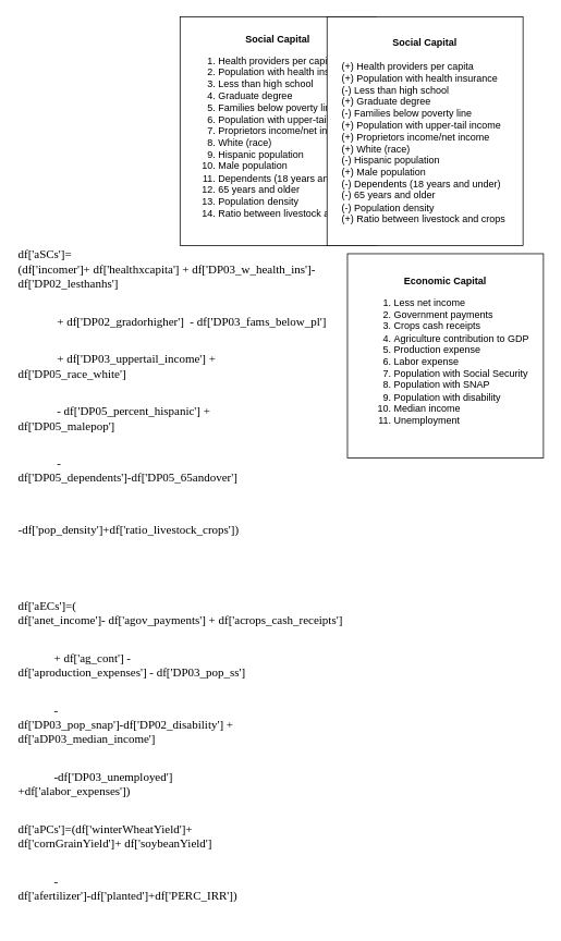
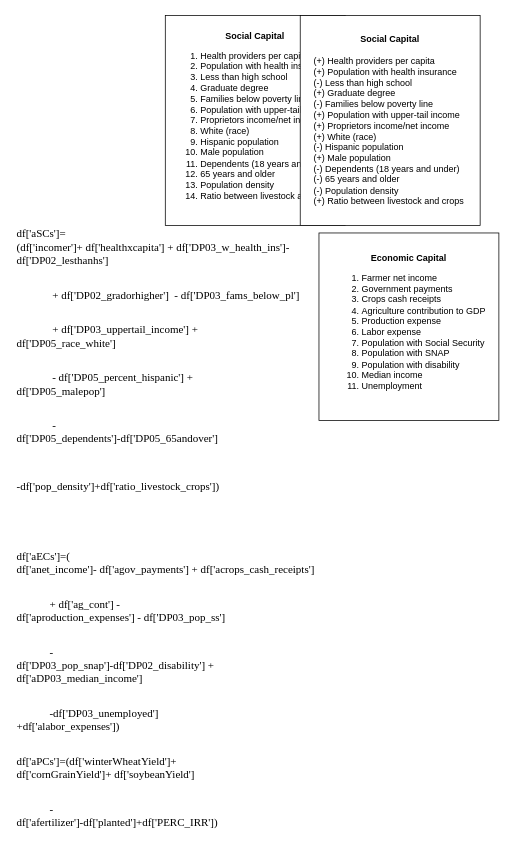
  <mxCell id="0" />
  <mxCell id="1" parent="0" />
  <mxCell id="2" value="&lt;p style=&quot;margin:0in;font-family:Calibri;font-size:11.0pt&quot;&gt;&amp;nbsp;&lt;/p&gt;&#10;&#10;&lt;p style=&quot;margin:0in;font-family:Calibri;font-size:11.0pt&quot;&gt;df['aSCs']=&#10;(df['incomer']+ df['healthxcapita'] + df['DP03_w_health_ins']-&#10;df['DP02_lesthanhs'] &lt;/p&gt;&#10;&#10;&lt;p style=&quot;margin:0in;font-family:Calibri;font-size:11.0pt&quot;&gt;&lt;span style=&quot;mso-spacerun:yes&quot;&gt;&amp;nbsp;&amp;nbsp;&amp;nbsp;&amp;nbsp;&amp;nbsp;&amp;nbsp;&amp;nbsp;&amp;nbsp;&amp;nbsp;&amp;nbsp;&amp;nbsp;&amp;nbsp; &lt;/span&gt;+ df['DP02_gradorhigher']&lt;span style=&quot;mso-spacerun:yes&quot;&gt;&amp;nbsp; &lt;/span&gt;- df['DP03_fams_below_pl'] &lt;/p&gt;&#10;&#10;&lt;p style=&quot;margin:0in;font-family:Calibri;font-size:11.0pt&quot;&gt;&lt;span style=&quot;mso-spacerun:yes&quot;&gt;&amp;nbsp;&amp;nbsp;&amp;nbsp;&amp;nbsp;&amp;nbsp;&amp;nbsp;&amp;nbsp;&amp;nbsp;&amp;nbsp;&amp;nbsp;&amp;nbsp;&amp;nbsp; &lt;/span&gt;+ df['DP03_uppertail_income'] +&#10;df['DP05_race_white']&lt;/p&gt;&#10;&#10;&lt;p style=&quot;margin:0in;font-family:Calibri;font-size:11.0pt&quot;&gt;&lt;span style=&quot;mso-spacerun:yes&quot;&gt;&amp;nbsp;&amp;nbsp;&amp;nbsp;&amp;nbsp;&amp;nbsp;&amp;nbsp;&amp;nbsp;&amp;nbsp;&amp;nbsp;&amp;nbsp;&amp;nbsp;&amp;nbsp; &lt;/span&gt;- df['DP05_percent_hispanic'] +&#10;df['DP05_malepop'] &lt;/p&gt;&#10;&#10;&lt;p style=&quot;margin:0in;font-family:Calibri;font-size:11.0pt&quot;&gt;&lt;span style=&quot;mso-spacerun:yes&quot;&gt;&amp;nbsp;&amp;nbsp;&amp;nbsp;&amp;nbsp;&amp;nbsp;&amp;nbsp;&amp;nbsp;&amp;nbsp;&amp;nbsp;&amp;nbsp;&amp;nbsp;&amp;nbsp; &lt;/span&gt;-&#10;df['DP05_dependents']-df['DP05_65andover']&lt;/p&gt;&#10;&#10;&lt;p style=&quot;margin:0in;font-family:Calibri;font-size:11.0pt&quot;&gt;&lt;span style=&quot;mso-spacerun:yes&quot;&gt;&amp;nbsp;&amp;nbsp;&amp;nbsp;&amp;nbsp;&amp;nbsp;&amp;nbsp;&amp;nbsp;&amp;nbsp;&amp;nbsp;&amp;nbsp;&amp;nbsp;&amp;nbsp;&#10;&lt;/span&gt;-df['pop_density']+df['ratio_livestock_crops'])&lt;/p&gt;&#10;&#10;&lt;p style=&quot;margin:0in;font-family:Calibri;font-size:11.0pt&quot;&gt;&amp;nbsp;&lt;/p&gt;&#10;&#10;&lt;p style=&quot;margin:0in;font-family:Calibri;font-size:11.0pt&quot;&gt;df['aECs']=(&#10;df['anet_income']- df['agov_payments'] + df['acrops_cash_receipts'] &lt;/p&gt;&#10;&#10;&lt;p style=&quot;margin:0in;font-family:Calibri;font-size:11.0pt&quot;&gt;&lt;span style=&quot;mso-spacerun:yes&quot;&gt;&amp;nbsp;&amp;nbsp;&amp;nbsp;&amp;nbsp;&amp;nbsp;&amp;nbsp;&amp;nbsp;&amp;nbsp;&amp;nbsp;&amp;nbsp;&amp;nbsp; &lt;/span&gt;+ df['ag_cont'] -&#10;df['aproduction_expenses'] - df['DP03_pop_ss']&lt;/p&gt;&#10;&#10;&lt;p style=&quot;margin:0in;font-family:Calibri;font-size:11.0pt&quot;&gt;&lt;span style=&quot;mso-spacerun:yes&quot;&gt;&amp;nbsp;&amp;nbsp;&amp;nbsp;&amp;nbsp;&amp;nbsp;&amp;nbsp;&amp;nbsp;&amp;nbsp;&amp;nbsp;&amp;nbsp;&amp;nbsp; &lt;/span&gt;-&#10;df['DP03_pop_snap']-df['DP02_disability'] +&lt;span style=&quot;mso-spacerun:yes&quot;&gt;&amp;nbsp;&#10;&lt;/span&gt;df['aDP03_median_income'] &lt;/p&gt;&#10;&#10;&lt;p style=&quot;margin:0in;font-family:Calibri;font-size:11.0pt&quot;&gt;&lt;span style=&quot;mso-spacerun:yes&quot;&gt;&amp;nbsp;&amp;nbsp;&amp;nbsp;&amp;nbsp;&amp;nbsp;&amp;nbsp;&amp;nbsp;&amp;nbsp;&amp;nbsp;&amp;nbsp;&amp;nbsp; &lt;/span&gt;-df['DP03_unemployed']&#10;+df['alabor_expenses'])&lt;/p&gt;&#10;&#10;&lt;p style=&quot;margin:0in;font-family:Calibri;font-size:11.0pt&quot;&gt;df['aPCs']=(df['winterWheatYield']+&#10;df['cornGrainYield']+ df['soybeanYield']&lt;/p&gt;&#10;&#10;&lt;p style=&quot;margin:0in;font-family:Calibri;font-size:11.0pt&quot;&gt;&lt;span style=&quot;mso-spacerun:yes&quot;&gt;&amp;nbsp;&amp;nbsp;&amp;nbsp;&amp;nbsp;&amp;nbsp;&amp;nbsp;&amp;nbsp;&amp;nbsp;&amp;nbsp;&amp;nbsp;&amp;nbsp; &lt;/span&gt;-&#10;df['afertilizer']-df['planted']+df['PERC_IRR'])&lt;/p&gt;" style="text;whiteSpace=wrap;html=1;" vertex="1" parent="1"><mxGeometry x="20" y="250" width="420" height="880" as="geometry" /></mxCell>
  <mxCell id="3" value="&lt;b&gt;Social Capital&lt;br&gt;&lt;/b&gt;&lt;ol&gt;&lt;li style=&quot;text-align: left;&quot;&gt;Health providers per capita&lt;/li&gt;&lt;li style=&quot;text-align: left;&quot;&gt;Population with health insurance&lt;/li&gt;&lt;li style=&quot;text-align: left;&quot;&gt;Less than high school&lt;/li&gt;&lt;li style=&quot;text-align: left;&quot;&gt;Graduate degree&lt;/li&gt;&lt;li style=&quot;text-align: left;&quot;&gt;Families below poverty line&lt;/li&gt;&lt;li style=&quot;text-align: left;&quot;&gt;Population with upper-tail income&lt;/li&gt;&lt;li style=&quot;border-color: var(--border-color); text-align: left;&quot;&gt;Proprietors income/net income&amp;nbsp;&lt;/li&gt;&lt;li style=&quot;text-align: left;&quot;&gt;White (race)&lt;/li&gt;&lt;li style=&quot;text-align: left;&quot;&gt;Hispanic population&lt;/li&gt;&lt;li style=&quot;text-align: left;&quot;&gt;Male population&lt;/li&gt;&lt;li style=&quot;text-align: left;&quot;&gt;Dependents (18 years and under)&lt;/li&gt;&lt;li style=&quot;text-align: left;&quot;&gt;65 years and older&lt;/li&gt;&lt;li style=&quot;text-align: left;&quot;&gt;Population density&lt;/li&gt;&lt;li style=&quot;text-align: left;&quot;&gt;Ratio between livestock and crops&amp;nbsp;&lt;/li&gt;&lt;/ol&gt;" style="whiteSpace=wrap;html=1;" vertex="1" parent="1"><mxGeometry x="220" y="20" width="240" height="280" as="geometry" /></mxCell>
  <mxCell id="4" value="&lt;b&gt;Social Capital&lt;br&gt;&lt;br&gt;&lt;/b&gt;&lt;span style=&quot;background-color: initial;&quot;&gt;&lt;div style=&quot;text-align: left;&quot;&gt;&lt;span style=&quot;background-color: initial;&quot;&gt;(+) Health providers per capita&lt;/span&gt;&lt;/div&gt;&lt;/span&gt;&lt;span style=&quot;background-color: initial;&quot;&gt;&lt;div style=&quot;text-align: left;&quot;&gt;&lt;span style=&quot;background-color: initial;&quot;&gt;(+) Population with health insurance&lt;/span&gt;&lt;/div&gt;&lt;/span&gt;&lt;span style=&quot;background-color: initial;&quot;&gt;&lt;div style=&quot;text-align: left;&quot;&gt;&lt;span style=&quot;background-color: initial;&quot;&gt;(-) Less than high school&lt;/span&gt;&lt;/div&gt;&lt;/span&gt;&lt;span style=&quot;background-color: initial;&quot;&gt;&lt;div style=&quot;text-align: left;&quot;&gt;&lt;span style=&quot;background-color: initial;&quot;&gt;(+) Graduate degree&lt;/span&gt;&lt;/div&gt;&lt;/span&gt;&lt;span style=&quot;background-color: initial;&quot;&gt;&lt;div style=&quot;text-align: left;&quot;&gt;&lt;span style=&quot;background-color: initial;&quot;&gt;(-) Families below poverty line&lt;/span&gt;&lt;/div&gt;&lt;/span&gt;&lt;span style=&quot;background-color: initial;&quot;&gt;&lt;div style=&quot;text-align: left;&quot;&gt;&lt;span style=&quot;background-color: initial;&quot;&gt;(+) Population with upper-tail income&lt;/span&gt;&lt;/div&gt;&lt;div style=&quot;text-align: left;&quot;&gt;(+) Proprietors income/net income&lt;span style=&quot;background-color: initial;&quot;&gt;&lt;br&gt;&lt;/span&gt;&lt;/div&gt;&lt;/span&gt;&lt;span style=&quot;background-color: initial;&quot;&gt;&lt;div style=&quot;text-align: left;&quot;&gt;&lt;span style=&quot;background-color: initial;&quot;&gt;(+) White (race)&lt;/span&gt;&lt;/div&gt;&lt;/span&gt;&lt;span style=&quot;background-color: initial;&quot;&gt;&lt;div style=&quot;text-align: left;&quot;&gt;&lt;span style=&quot;background-color: initial;&quot;&gt;(-) Hispanic population&lt;/span&gt;&lt;/div&gt;&lt;/span&gt;&lt;span style=&quot;background-color: initial;&quot;&gt;&lt;div style=&quot;text-align: left;&quot;&gt;&lt;span style=&quot;background-color: initial;&quot;&gt;(+) Male population&lt;/span&gt;&lt;/div&gt;&lt;/span&gt;&lt;span style=&quot;background-color: initial;&quot;&gt;&lt;div style=&quot;text-align: left;&quot;&gt;&lt;span style=&quot;background-color: initial;&quot;&gt;(-) Dependents (18 years and under)&lt;/span&gt;&lt;/div&gt;&lt;/span&gt;&lt;span style=&quot;background-color: initial;&quot;&gt;&lt;div style=&quot;text-align: left;&quot;&gt;&lt;span style=&quot;background-color: initial;&quot;&gt;(-) 65 years and older&lt;/span&gt;&lt;/div&gt;&lt;/span&gt;&lt;span style=&quot;background-color: initial;&quot;&gt;&lt;div style=&quot;text-align: left;&quot;&gt;&lt;span style=&quot;background-color: initial;&quot;&gt;(-) Population density&lt;/span&gt;&lt;/div&gt;&lt;/span&gt;&lt;span style=&quot;background-color: initial;&quot;&gt;&lt;div style=&quot;text-align: left;&quot;&gt;&lt;span style=&quot;background-color: initial;&quot;&gt;(+) Ratio between livestock and crops&amp;nbsp;&lt;/span&gt;&lt;/div&gt;&lt;/span&gt;" style="whiteSpace=wrap;html=1;" vertex="1" parent="1"><mxGeometry x="400" y="20" width="240" height="280" as="geometry" /></mxCell>
- <mxCell id="5" value="&lt;b&gt;Economic Capital&lt;/b&gt;&lt;br&gt;&lt;ol&gt;&lt;li style=&quot;text-align: left;&quot;&gt;Less net income&lt;/li&gt;&lt;li style=&quot;text-align: left;&quot;&gt;&lt;span style=&quot;background-color: initial;&quot;&gt;Government payments&lt;/span&gt;&lt;/li&gt;&lt;li style=&quot;text-align: left;&quot;&gt;&lt;span style=&quot;background-color: initial;&quot;&gt;Crops cash receipts&lt;/span&gt;&lt;/li&gt;&lt;li style=&quot;text-align: left;&quot;&gt;&lt;span style=&quot;background-color: initial;&quot;&gt;Agriculture contribution to GDP&lt;/span&gt;&lt;/li&gt;&lt;li style=&quot;text-align: left;&quot;&gt;&lt;span style=&quot;background-color: initial;&quot;&gt;Production expense&lt;/span&gt;&lt;/li&gt;&lt;li style=&quot;text-align: left;&quot;&gt;&lt;span style=&quot;background-color: initial;&quot;&gt;Labor expense&lt;/span&gt;&lt;/li&gt;&lt;li style=&quot;text-align: left;&quot;&gt;&lt;span style=&quot;background-color: initial;&quot;&gt;Population with Social Security&lt;/span&gt;&lt;/li&gt;&lt;li style=&quot;text-align: left;&quot;&gt;&lt;span style=&quot;background-color: initial;&quot;&gt;Population with SNAP&lt;/span&gt;&lt;/li&gt;&lt;li style=&quot;text-align: left;&quot;&gt;&lt;span style=&quot;background-color: initial;&quot;&gt;Population with disability&lt;/span&gt;&lt;/li&gt;&lt;li style=&quot;text-align: left;&quot;&gt;&lt;span style=&quot;background-color: initial;&quot;&gt;Median income&lt;/span&gt;&lt;br&gt;&lt;/li&gt;&lt;li style=&quot;text-align: left;&quot;&gt;Unemployment&lt;/li&gt;&lt;/ol&gt;" style="whiteSpace=wrap;html=1;" vertex="1" parent="1"><mxGeometry x="425" y="310" width="240" height="250" as="geometry" /></mxCell>
+ <mxCell id="5" value="&lt;b&gt;Economic Capital&lt;/b&gt;&lt;br&gt;&lt;ol&gt;&lt;li style=&quot;text-align: left;&quot;&gt;Farmer net income&lt;/li&gt;&lt;li style=&quot;text-align: left;&quot;&gt;&lt;span style=&quot;background-color: initial;&quot;&gt;Government payments&lt;/span&gt;&lt;/li&gt;&lt;li style=&quot;text-align: left;&quot;&gt;&lt;span style=&quot;background-color: initial;&quot;&gt;Crops cash receipts&lt;/span&gt;&lt;/li&gt;&lt;li style=&quot;text-align: left;&quot;&gt;&lt;span style=&quot;background-color: initial;&quot;&gt;Agriculture contribution to GDP&lt;/span&gt;&lt;/li&gt;&lt;li style=&quot;text-align: left;&quot;&gt;&lt;span style=&quot;background-color: initial;&quot;&gt;Production expense&lt;/span&gt;&lt;/li&gt;&lt;li style=&quot;text-align: left;&quot;&gt;&lt;span style=&quot;background-color: initial;&quot;&gt;Labor expense&lt;/span&gt;&lt;/li&gt;&lt;li style=&quot;text-align: left;&quot;&gt;&lt;span style=&quot;background-color: initial;&quot;&gt;Population with Social Security&lt;/span&gt;&lt;/li&gt;&lt;li style=&quot;text-align: left;&quot;&gt;&lt;span style=&quot;background-color: initial;&quot;&gt;Population with SNAP&lt;/span&gt;&lt;/li&gt;&lt;li style=&quot;text-align: left;&quot;&gt;&lt;span style=&quot;background-color: initial;&quot;&gt;Population with disability&lt;/span&gt;&lt;/li&gt;&lt;li style=&quot;text-align: left;&quot;&gt;&lt;span style=&quot;background-color: initial;&quot;&gt;Median income&lt;/span&gt;&lt;br&gt;&lt;/li&gt;&lt;li style=&quot;text-align: left;&quot;&gt;Unemployment&lt;/li&gt;&lt;/ol&gt;" style="whiteSpace=wrap;html=1;" vertex="1" parent="1"><mxGeometry x="425" y="310" width="240" height="250" as="geometry" /></mxCell>
